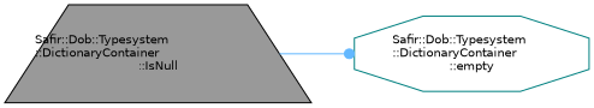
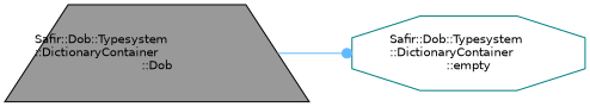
  digraph {
    rankdir=LR
    node [fontname=Helvetica fontsize=10 style=filled]
-   n1 [color=black fillcolor=grey60 fontcolor=black height=0.2 label="Safir::Dob::Typesystem\l::DictionaryContainer\l::IsNull" shape=trapezium width=0.4]
+   n1 [color=black fillcolor=grey60 fontcolor=black height=0.2 label="Safir::Dob::Typesystem\l::DictionaryContainer\l::Dob" shape=trapezium width=0.4]
    n2 [color=teal fillcolor=white height=0.2 label="Safir::Dob::Typesystem\l::DictionaryContainer\l::empty" shape=octagon width=0.4]
    n1 -> n2 [color=steelblue1 fontname=Helvetica fontsize=10 labelfontname=Helvetica labelfontsize=10 style=solid arrowhead=dot]
  }
